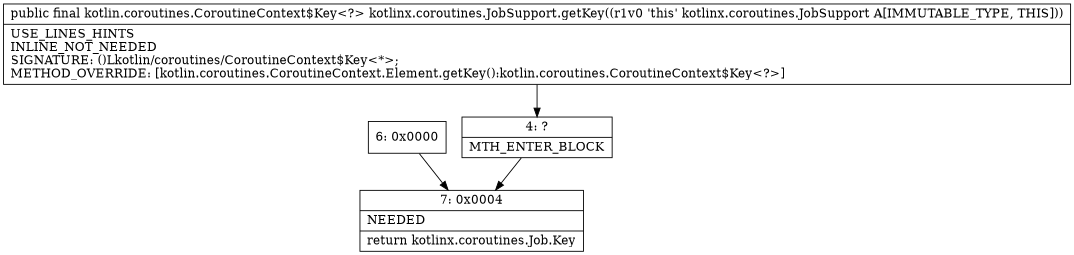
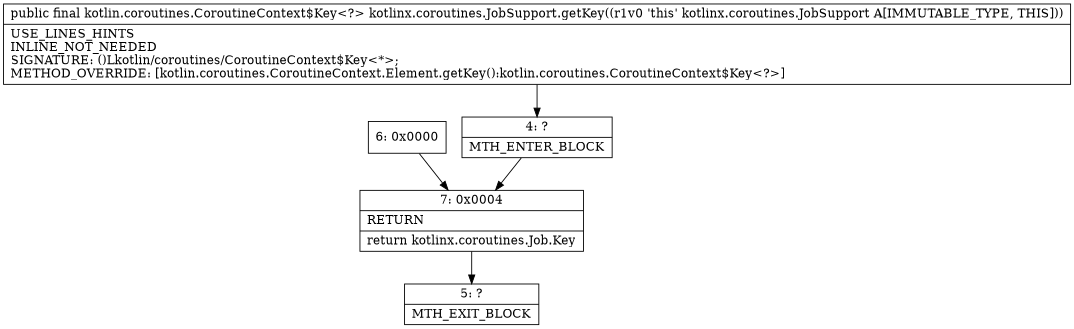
  digraph {
    node [shape=record]
    n1 [label="{4\:\ ?|MTH_ENTER_BLOCK\l}"]
-   n2 [label="{7\:\ 0x0004|NEEDED\l|return kotlinx.coroutines.Job.Key\l}"]
+   n2 [label="{7\:\ 0x0004|RETURN\l|return kotlinx.coroutines.Job.Key\l}"]
    n3 [label="{6\:\ 0x0000}"]
+   n4 [label="{5\:\ ?|MTH_EXIT_BLOCK\l}"]
    n5 [label="{public final kotlin.coroutines.CoroutineContext$Key\<?\> kotlinx.coroutines.JobSupport.getKey((r1v0 'this' kotlinx.coroutines.JobSupport A[IMMUTABLE_TYPE, THIS]))  | USE_LINES_HINTS\lINLINE_NOT_NEEDED\lSIGNATURE: ()Lkotlin\/coroutines\/CoroutineContext$Key\<*\>;\lMETHOD_OVERRIDE: [kotlin.coroutines.CoroutineContext.Element.getKey():kotlin.coroutines.CoroutineContext$Key\<?\>]\l}"]
    n1 -> n2
+   n2 -> n4
    n3 -> n2
    n5 -> n1
  }
